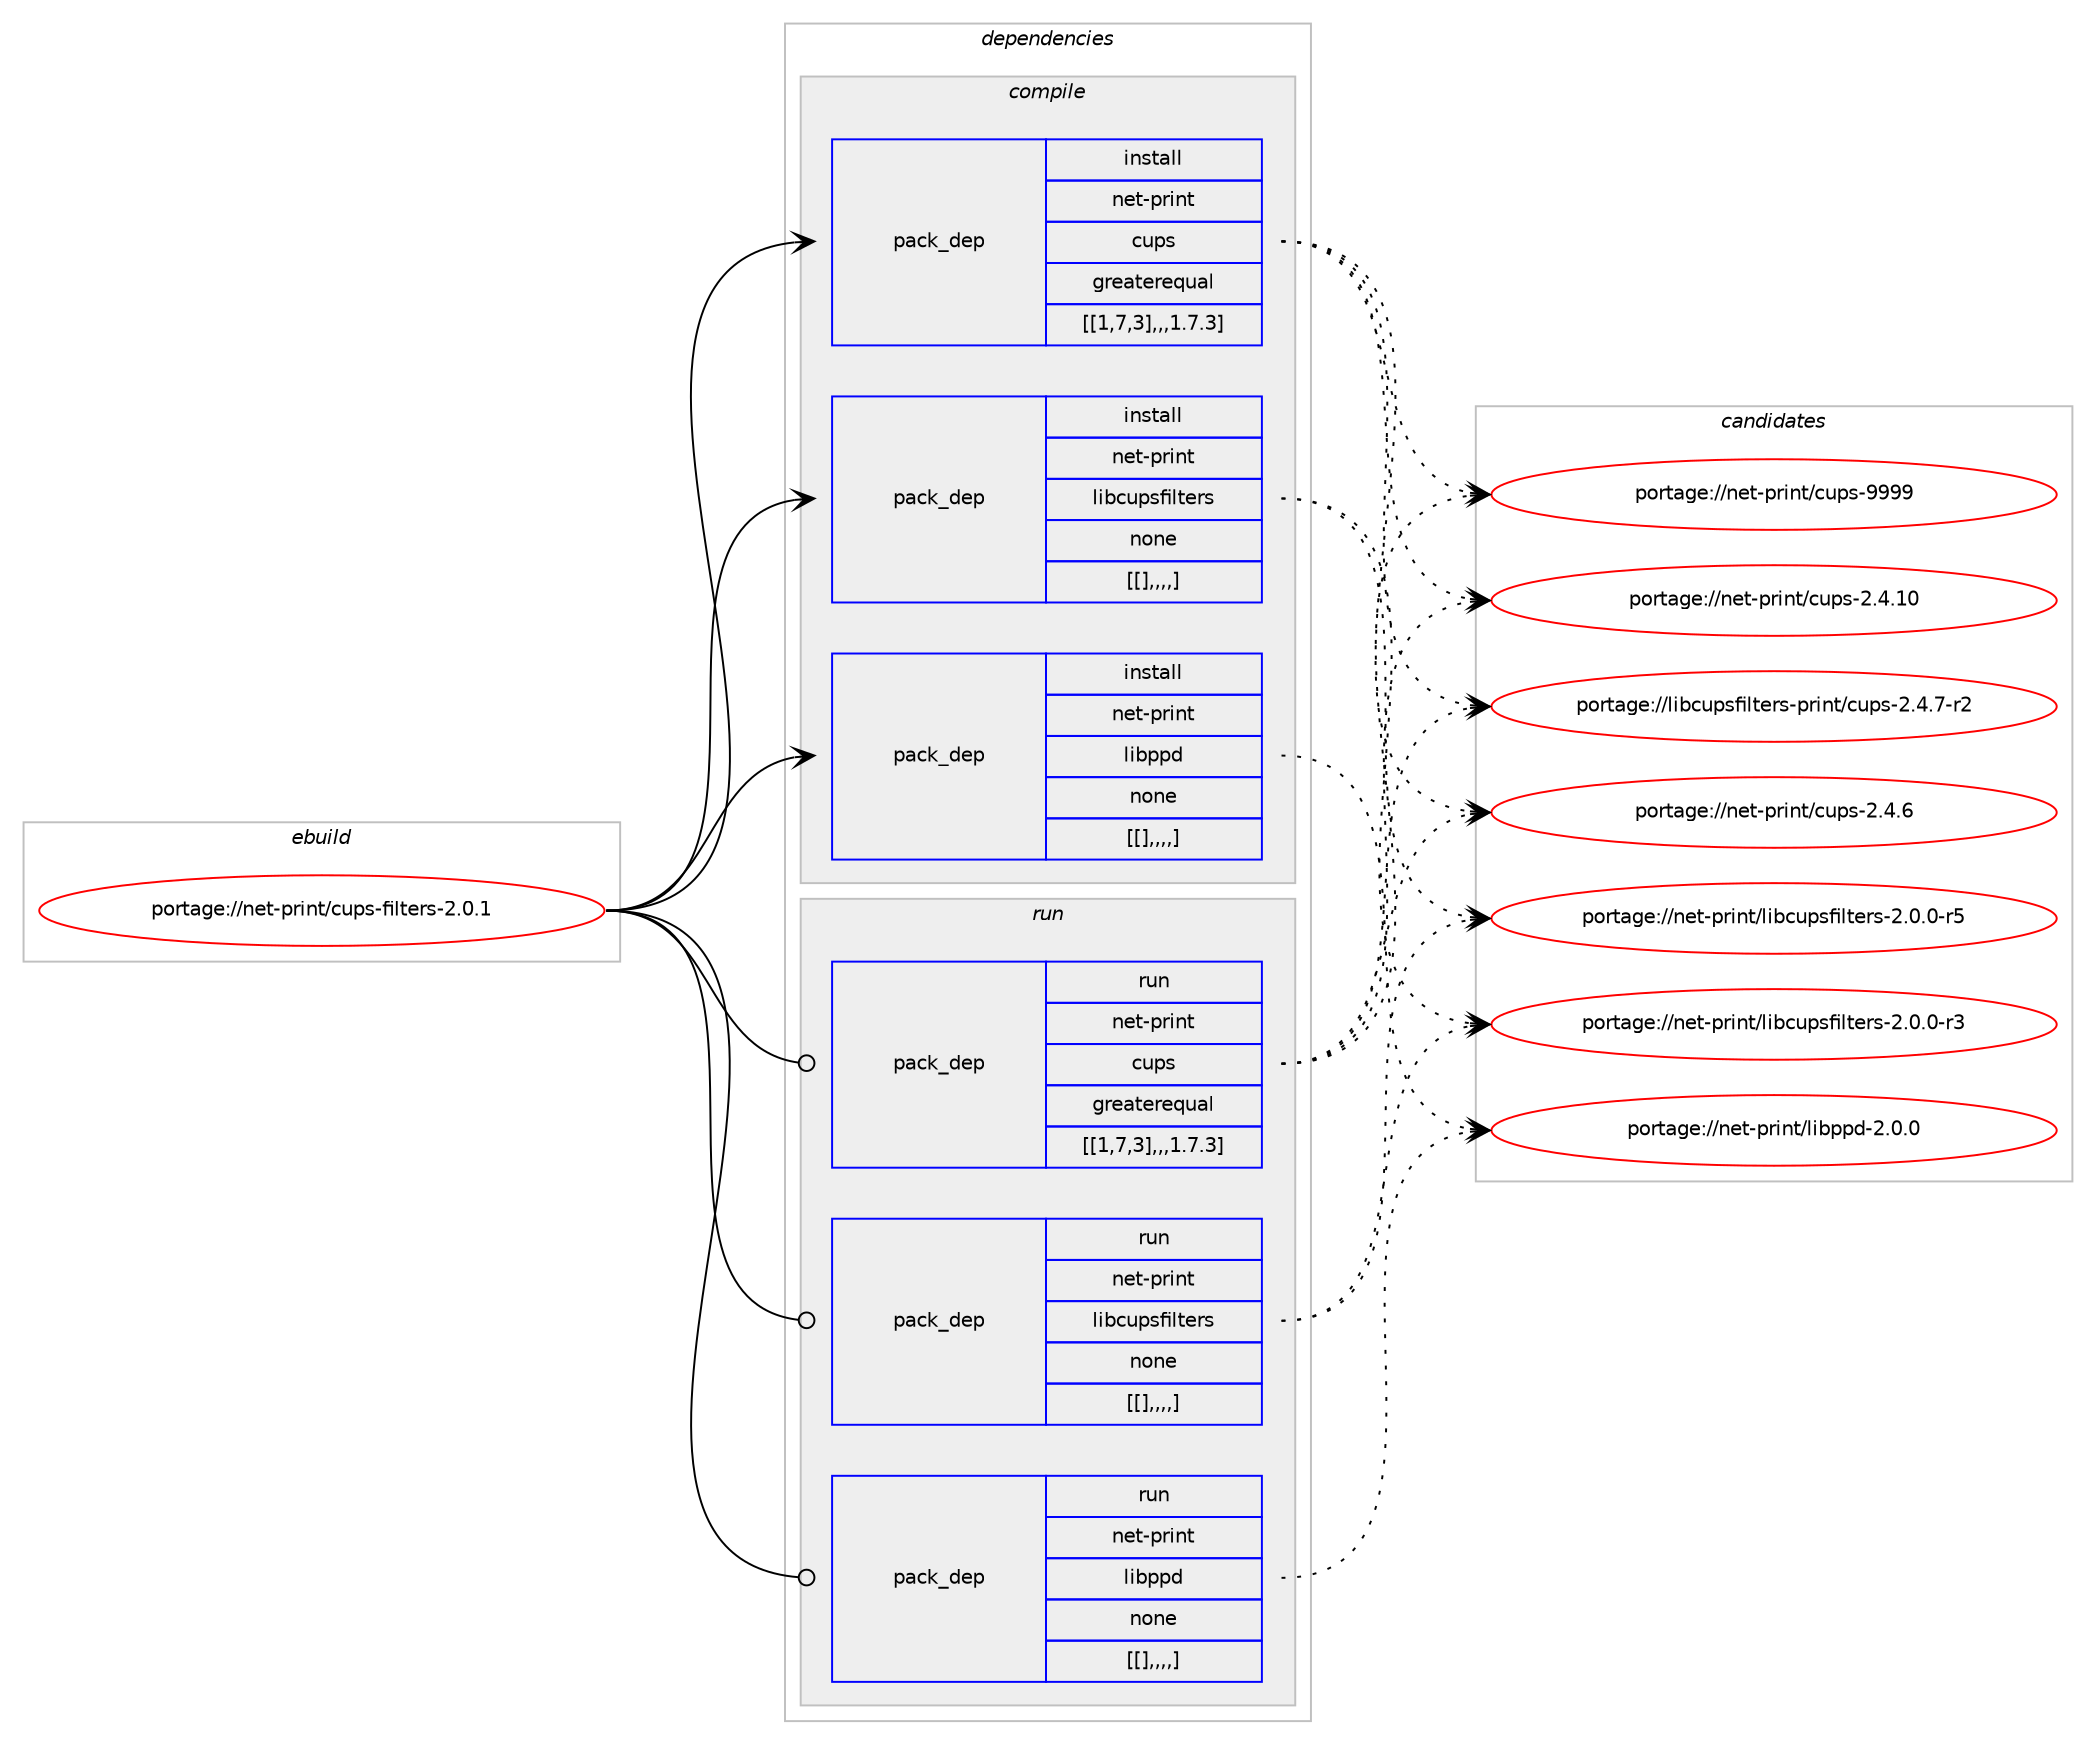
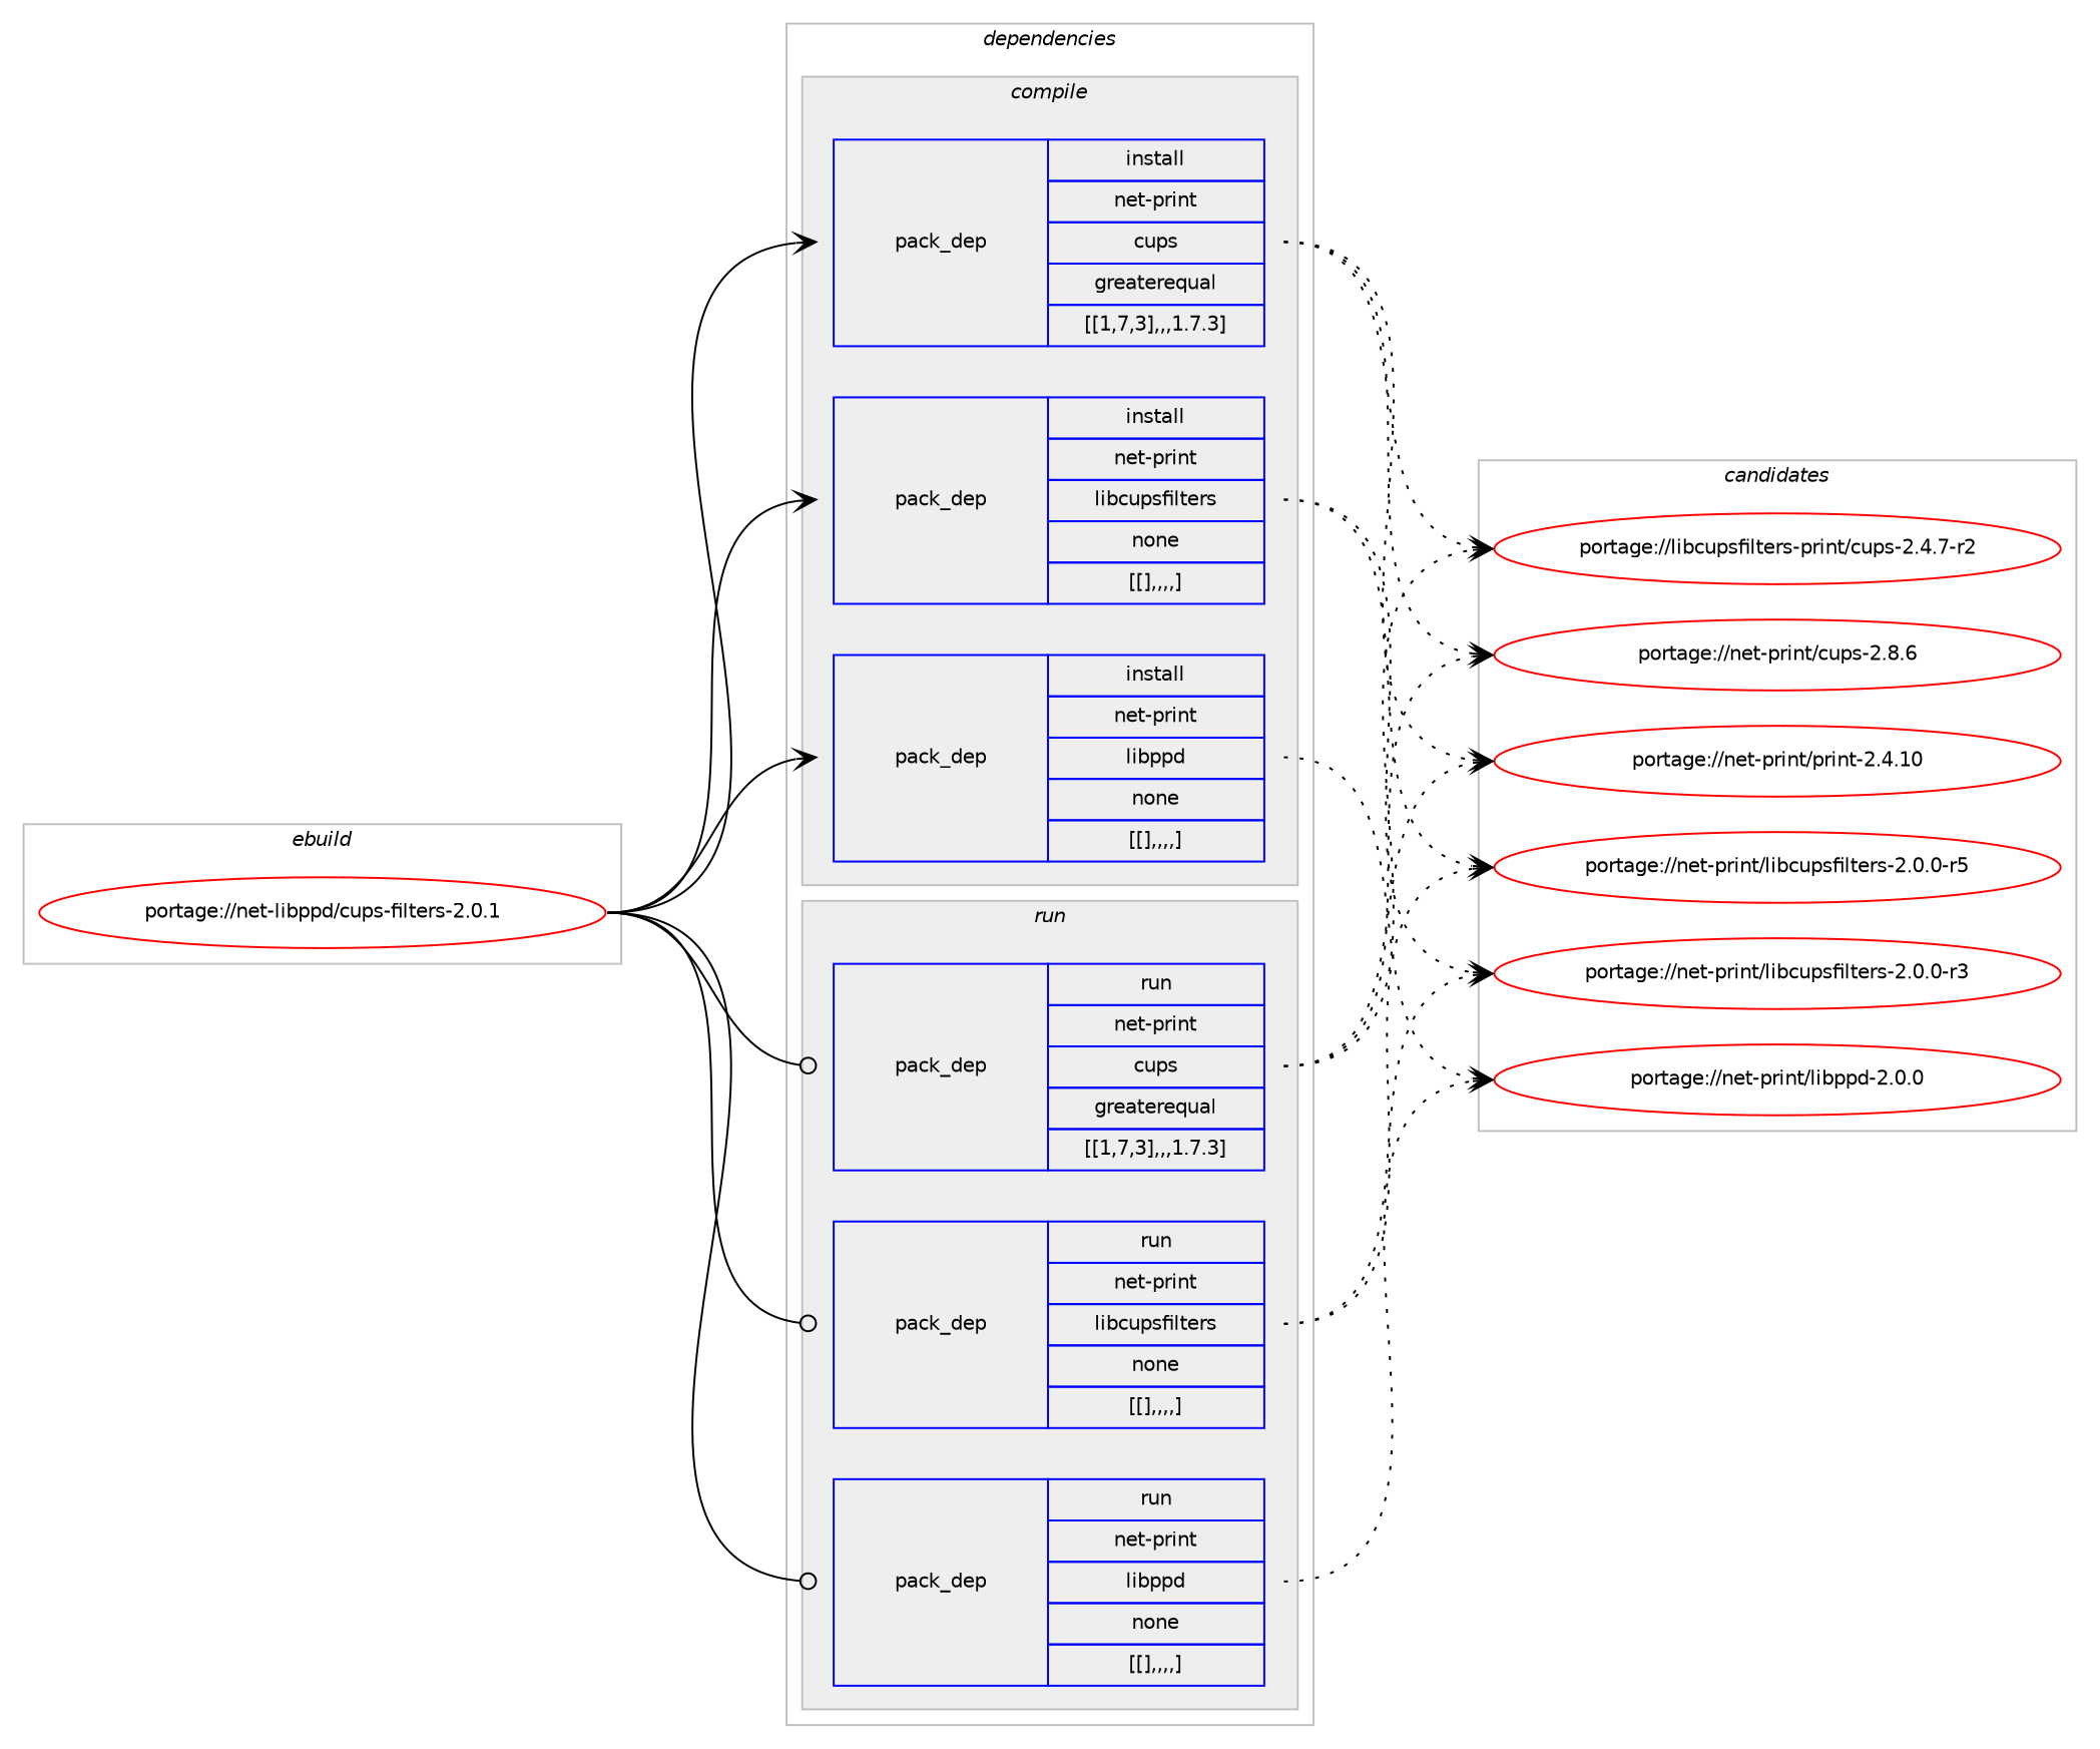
  digraph {
    compound=true
    concentrate=true
    fontname=Helvetica
    fontsize=10
    newrank=true
    rankdir=LR
    ranksep=1.5
    node [color=red fontname=Helvetica fontsize=10]
    edge [arrowhead=vee headport=w style=dotted tailport=e weight=100]
-   n1 [label="portage://net-print/cups-filters-2.0.1" width=4]
+   n1 [label="portage://net-libppd/cups-filters-2.0.1" width=4]
    n2 [color=blue label=<<TABLE BORDER="0" CELLBORDER="1" CELLSPACING="0" CELLPADDING="4" WIDTH="220"><TR><TD ROWSPAN="6" CELLPADDING="30">pack_dep</TD></TR><TR><TD WIDTH="110">install</TD></TR><TR><TD>net-print</TD></TR><TR><TD>cups</TD></TR><TR><TD>greaterequal</TD></TR><TR><TD>[[1,7,3],,,1.7.3]</TD></TR></TABLE>> shape=none]
    n3 [color=blue label=<<TABLE BORDER="0" CELLBORDER="1" CELLSPACING="0" CELLPADDING="4" WIDTH="220"><TR><TD ROWSPAN="6" CELLPADDING="30">pack_dep</TD></TR><TR><TD WIDTH="110">install</TD></TR><TR><TD>net-print</TD></TR><TR><TD>libcupsfilters</TD></TR><TR><TD>none</TD></TR><TR><TD>[[],,,,]</TD></TR></TABLE>> shape=none]
    n4 [color=blue label=<<TABLE BORDER="0" CELLBORDER="1" CELLSPACING="0" CELLPADDING="4" WIDTH="220"><TR><TD ROWSPAN="6" CELLPADDING="30">pack_dep</TD></TR><TR><TD WIDTH="110">install</TD></TR><TR><TD>net-print</TD></TR><TR><TD>libppd</TD></TR><TR><TD>none</TD></TR><TR><TD>[[],,,,]</TD></TR></TABLE>> shape=none]
    n5 [color=blue label=<<TABLE BORDER="0" CELLBORDER="1" CELLSPACING="0" CELLPADDING="4" WIDTH="220"><TR><TD ROWSPAN="6" CELLPADDING="30">pack_dep</TD></TR><TR><TD WIDTH="110">run</TD></TR><TR><TD>net-print</TD></TR><TR><TD>cups</TD></TR><TR><TD>greaterequal</TD></TR><TR><TD>[[1,7,3],,,1.7.3]</TD></TR></TABLE>> shape=none]
    n6 [color=blue label=<<TABLE BORDER="0" CELLBORDER="1" CELLSPACING="0" CELLPADDING="4" WIDTH="220"><TR><TD ROWSPAN="6" CELLPADDING="30">pack_dep</TD></TR><TR><TD WIDTH="110">run</TD></TR><TR><TD>net-print</TD></TR><TR><TD>libcupsfilters</TD></TR><TR><TD>none</TD></TR><TR><TD>[[],,,,]</TD></TR></TABLE>> shape=none]
    n7 [color=blue label=<<TABLE BORDER="0" CELLBORDER="1" CELLSPACING="0" CELLPADDING="4" WIDTH="220"><TR><TD ROWSPAN="6" CELLPADDING="30">pack_dep</TD></TR><TR><TD WIDTH="110">run</TD></TR><TR><TD>net-print</TD></TR><TR><TD>libppd</TD></TR><TR><TD>none</TD></TR><TR><TD>[[],,,,]</TD></TR></TABLE>> shape=none]
-   n8 [label="portage://net-print/cups-9999" width=4]
-   n9 [label="portage://net-print/cups-2.4.10" width=4]
+   n9 [label="portage://net-print/print-2.4.10" width=4]
    n10 [label="portage://libcupsfilters-print/cups-2.4.7-r2" width=4]
-   n11 [label="portage://net-print/cups-2.4.6" width=4]
+   n11 [label="portage://net-print/cups-2.8.6" width=4]
    n12 [label="portage://net-print/libcupsfilters-2.0.0-r5" width=4]
    n13 [label="portage://net-print/libcupsfilters-2.0.0-r3" width=4]
    n14 [label="portage://net-print/libppd-2.0.0" width=4]
    subgraph cluster_1 {
      color=gray
      label=<<i>ebuild</i>>
      n1
    }
    subgraph cluster_2 {
      color=gray
      label=<<i>dependencies</i>>
      subgraph cluster_3 {
        color=gray
        fillcolor="#eeeeee"
        label=<<i>compile</i>>
        style=filled
        subgraph sub_4 {
          color=gray
          fillcolor="#eeeeee"
          label=<<i>compile</i>>
          style=filled
          n2
        }
        subgraph sub_5 {
          color=gray
          fillcolor="#eeeeee"
          label=<<i>compile</i>>
          style=filled
          n3
        }
        subgraph sub_6 {
          color=gray
          fillcolor="#eeeeee"
          label=<<i>compile</i>>
          style=filled
          n4
        }
      }
      subgraph cluster_7 {
        color=gray
        fillcolor="#eeeeee"
        label=<<i>compile and run</i>>
        style=filled
      }
      subgraph cluster_8 {
        color=gray
        fillcolor="#eeeeee"
        label=<<i>run</i>>
        style=filled
        subgraph sub_9 {
          color=gray
          fillcolor="#eeeeee"
          label=<<i>run</i>>
          style=filled
          n5
        }
        subgraph sub_10 {
          color=gray
          fillcolor="#eeeeee"
          label=<<i>run</i>>
          style=filled
          n6
        }
        subgraph sub_11 {
          color=gray
          fillcolor="#eeeeee"
          label=<<i>run</i>>
          style=filled
          n7
        }
      }
    }
    subgraph cluster_12 {
      color=gray
      label=<<i>candidates</i>>
      rank=same
      subgraph sub_13 {
        color=black
        label=<<i>candidates</i>>
        nodesep=1
        rank=same
-       n8
        n9
        n10
        n11
      }
      subgraph sub_14 {
        color=black
        label=<<i>candidates</i>>
        nodesep=1
        rank=same
        n12
        n13
      }
      subgraph sub_15 {
        color=black
        label=<<i>candidates</i>>
        nodesep=1
        rank=same
        n14
      }
      subgraph sub_16 {
        color=black
        label=<<i>candidates</i>>
        nodesep=1
        rank=same
-       n8
        n9
        n10
        n11
      }
      subgraph sub_17 {
        color=black
        label=<<i>candidates</i>>
        nodesep=1
        rank=same
        n12
        n13
      }
      subgraph sub_18 {
        color=black
        label=<<i>candidates</i>>
        nodesep=1
        rank=same
        n14
      }
    }
    n1 -> n2 [style=solid weight=20]
    n1 -> n3 [style=solid weight=20]
    n1 -> n4 [style=solid weight=20]
    n1 -> n5 [arrowhead=odot style=solid weight=20]
    n1 -> n6 [arrowhead=odot style=solid weight=20]
    n1 -> n7 [arrowhead=odot style=solid weight=20]
-   n2 -> n8
    n2 -> n9
    n2 -> n10
    n2 -> n11
    n3 -> n12
    n3 -> n13
    n4 -> n14
-   n5 -> n8
    n5 -> n9
    n5 -> n10
    n5 -> n11
    n6 -> n12
    n6 -> n13
    n7 -> n14
  }
